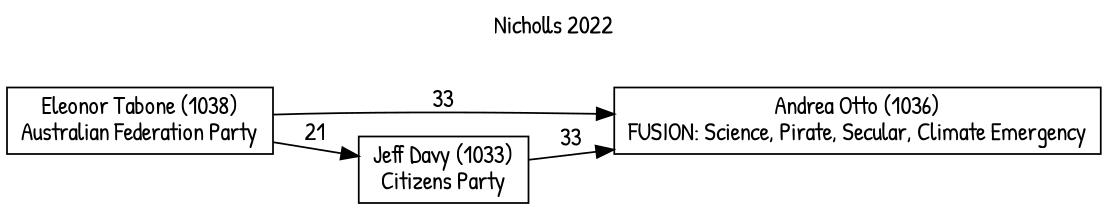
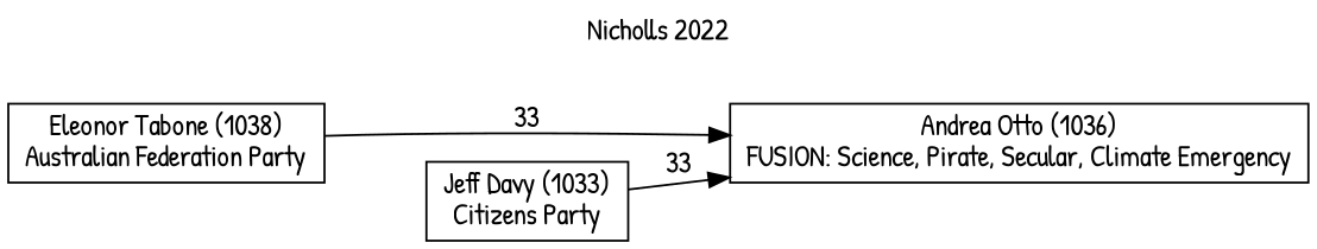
  digraph {
    label="Nicholls 2022"
    labelloc=t
    mclimit=2
    rankdir=LR
    fontname="Patrick Hand"
    node [shape=box fontname="Patrick Hand"]
    edge [fontname="Patrick Hand"]
    n1 [label="Andrea Otto (1036)\nFUSION: Science, Pirate, Secular, Climate Emergency"]
    n2 [label="Jeff Davy (1033)\nCitizens Party"]
    n3 [label="Eleonor Tabone (1038)\nAustralian Federation Party"]
    n2 -> n1 [label=33]
    n3 -> n1 [label=33]
-   n3 -> n2 [label=21]
  }
